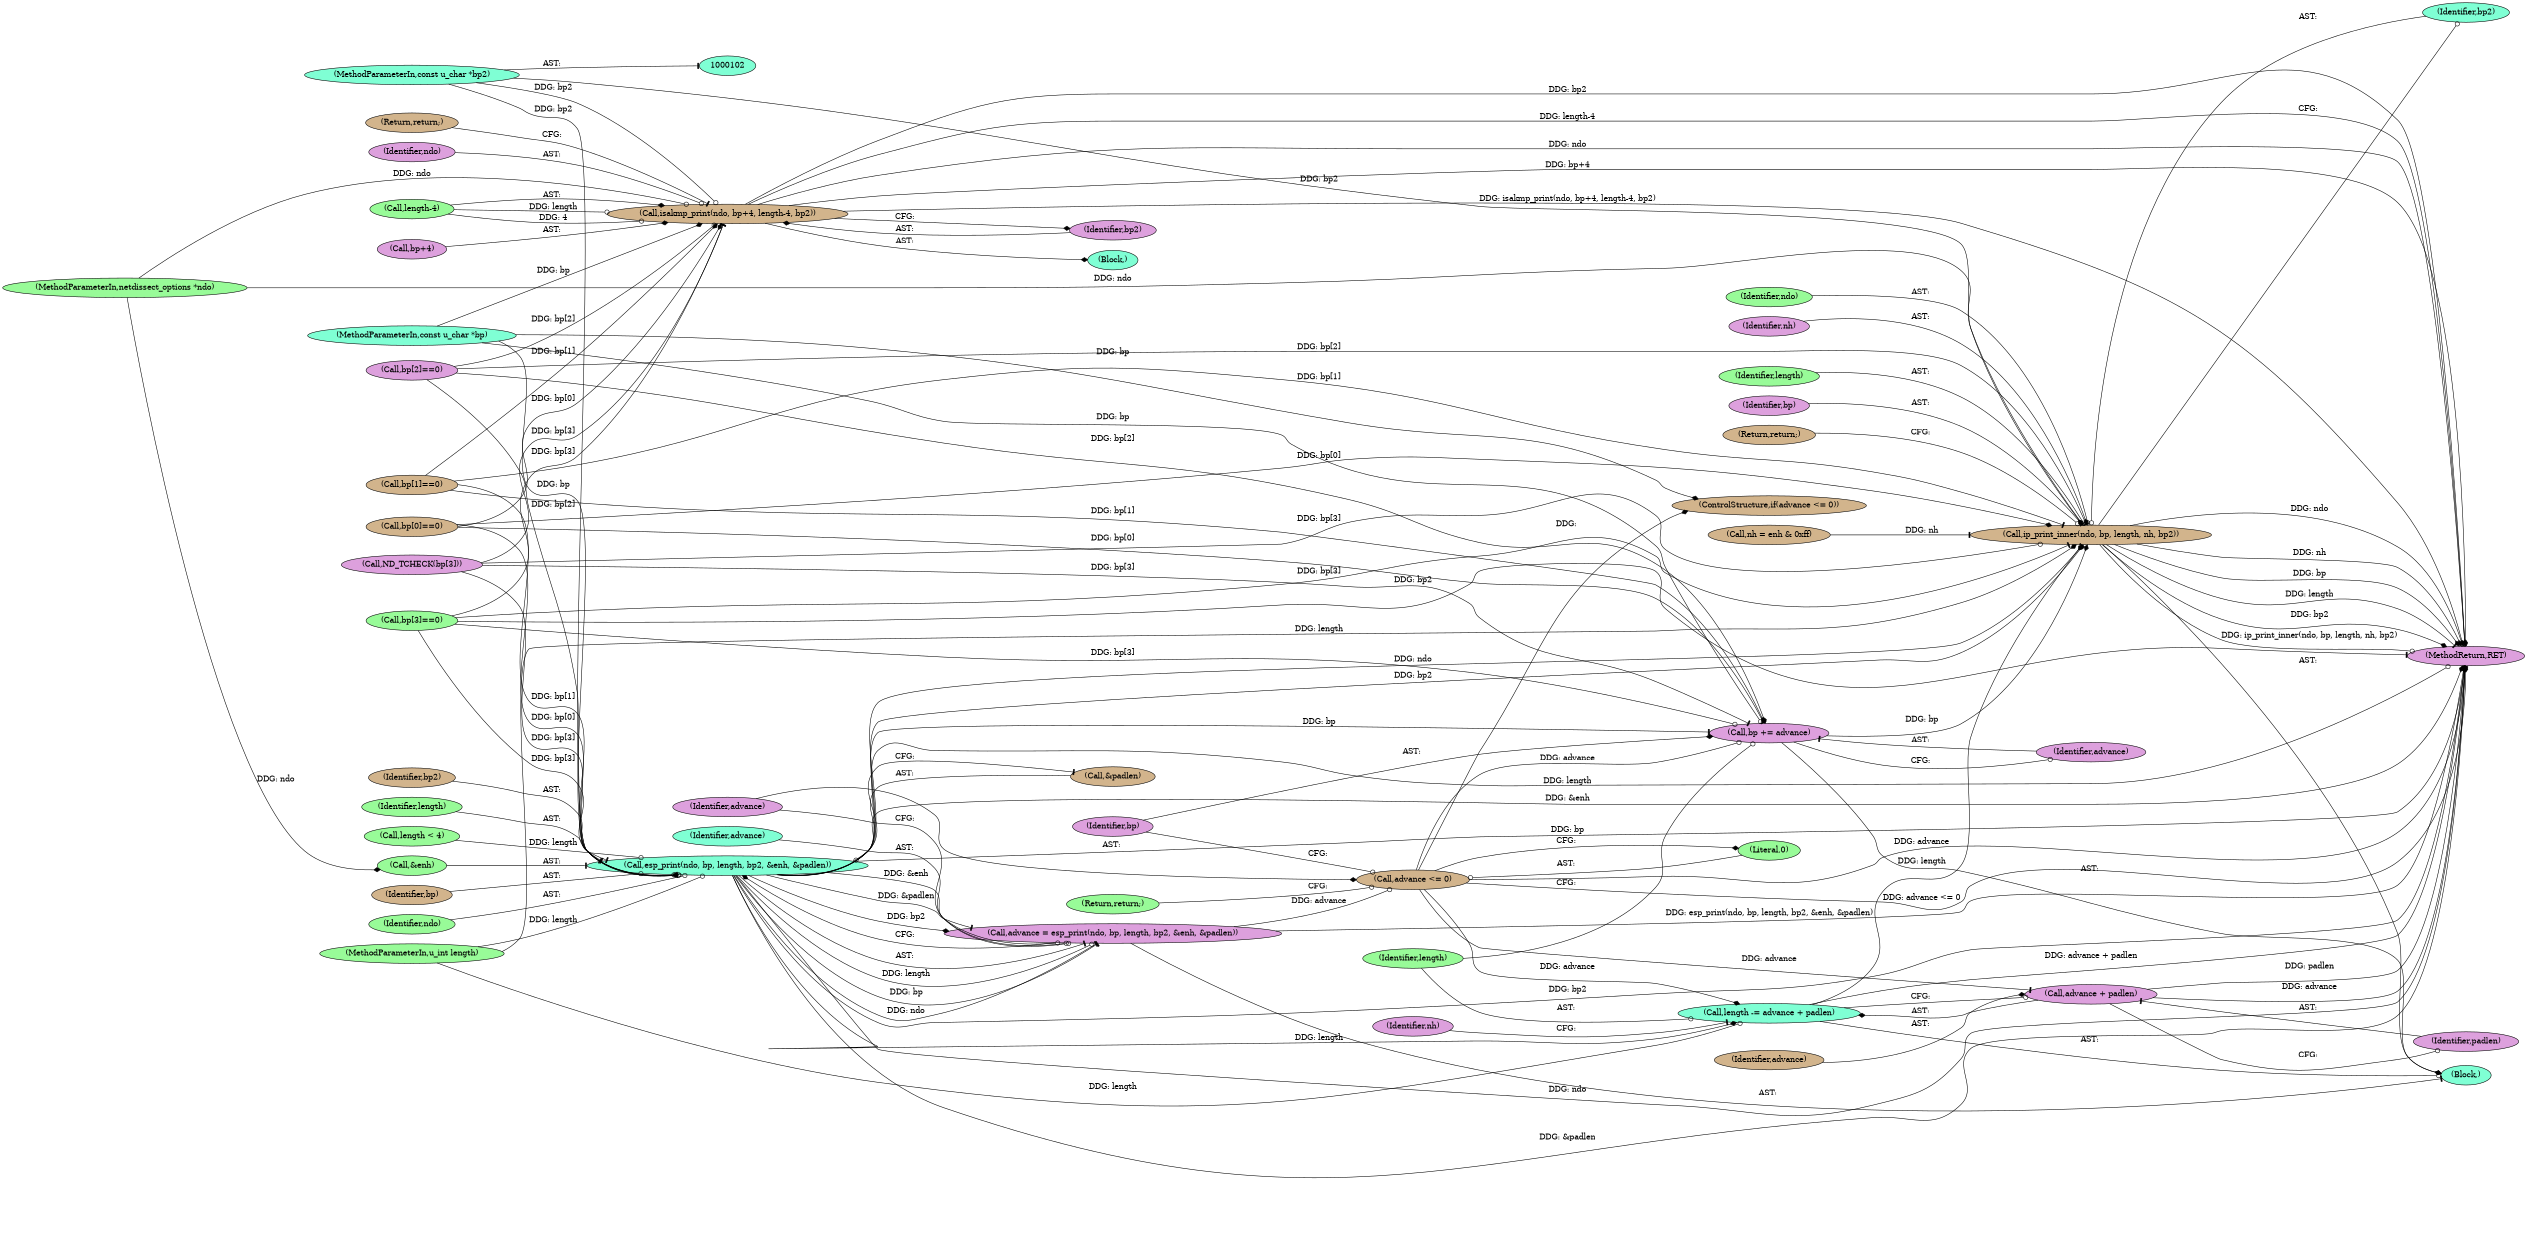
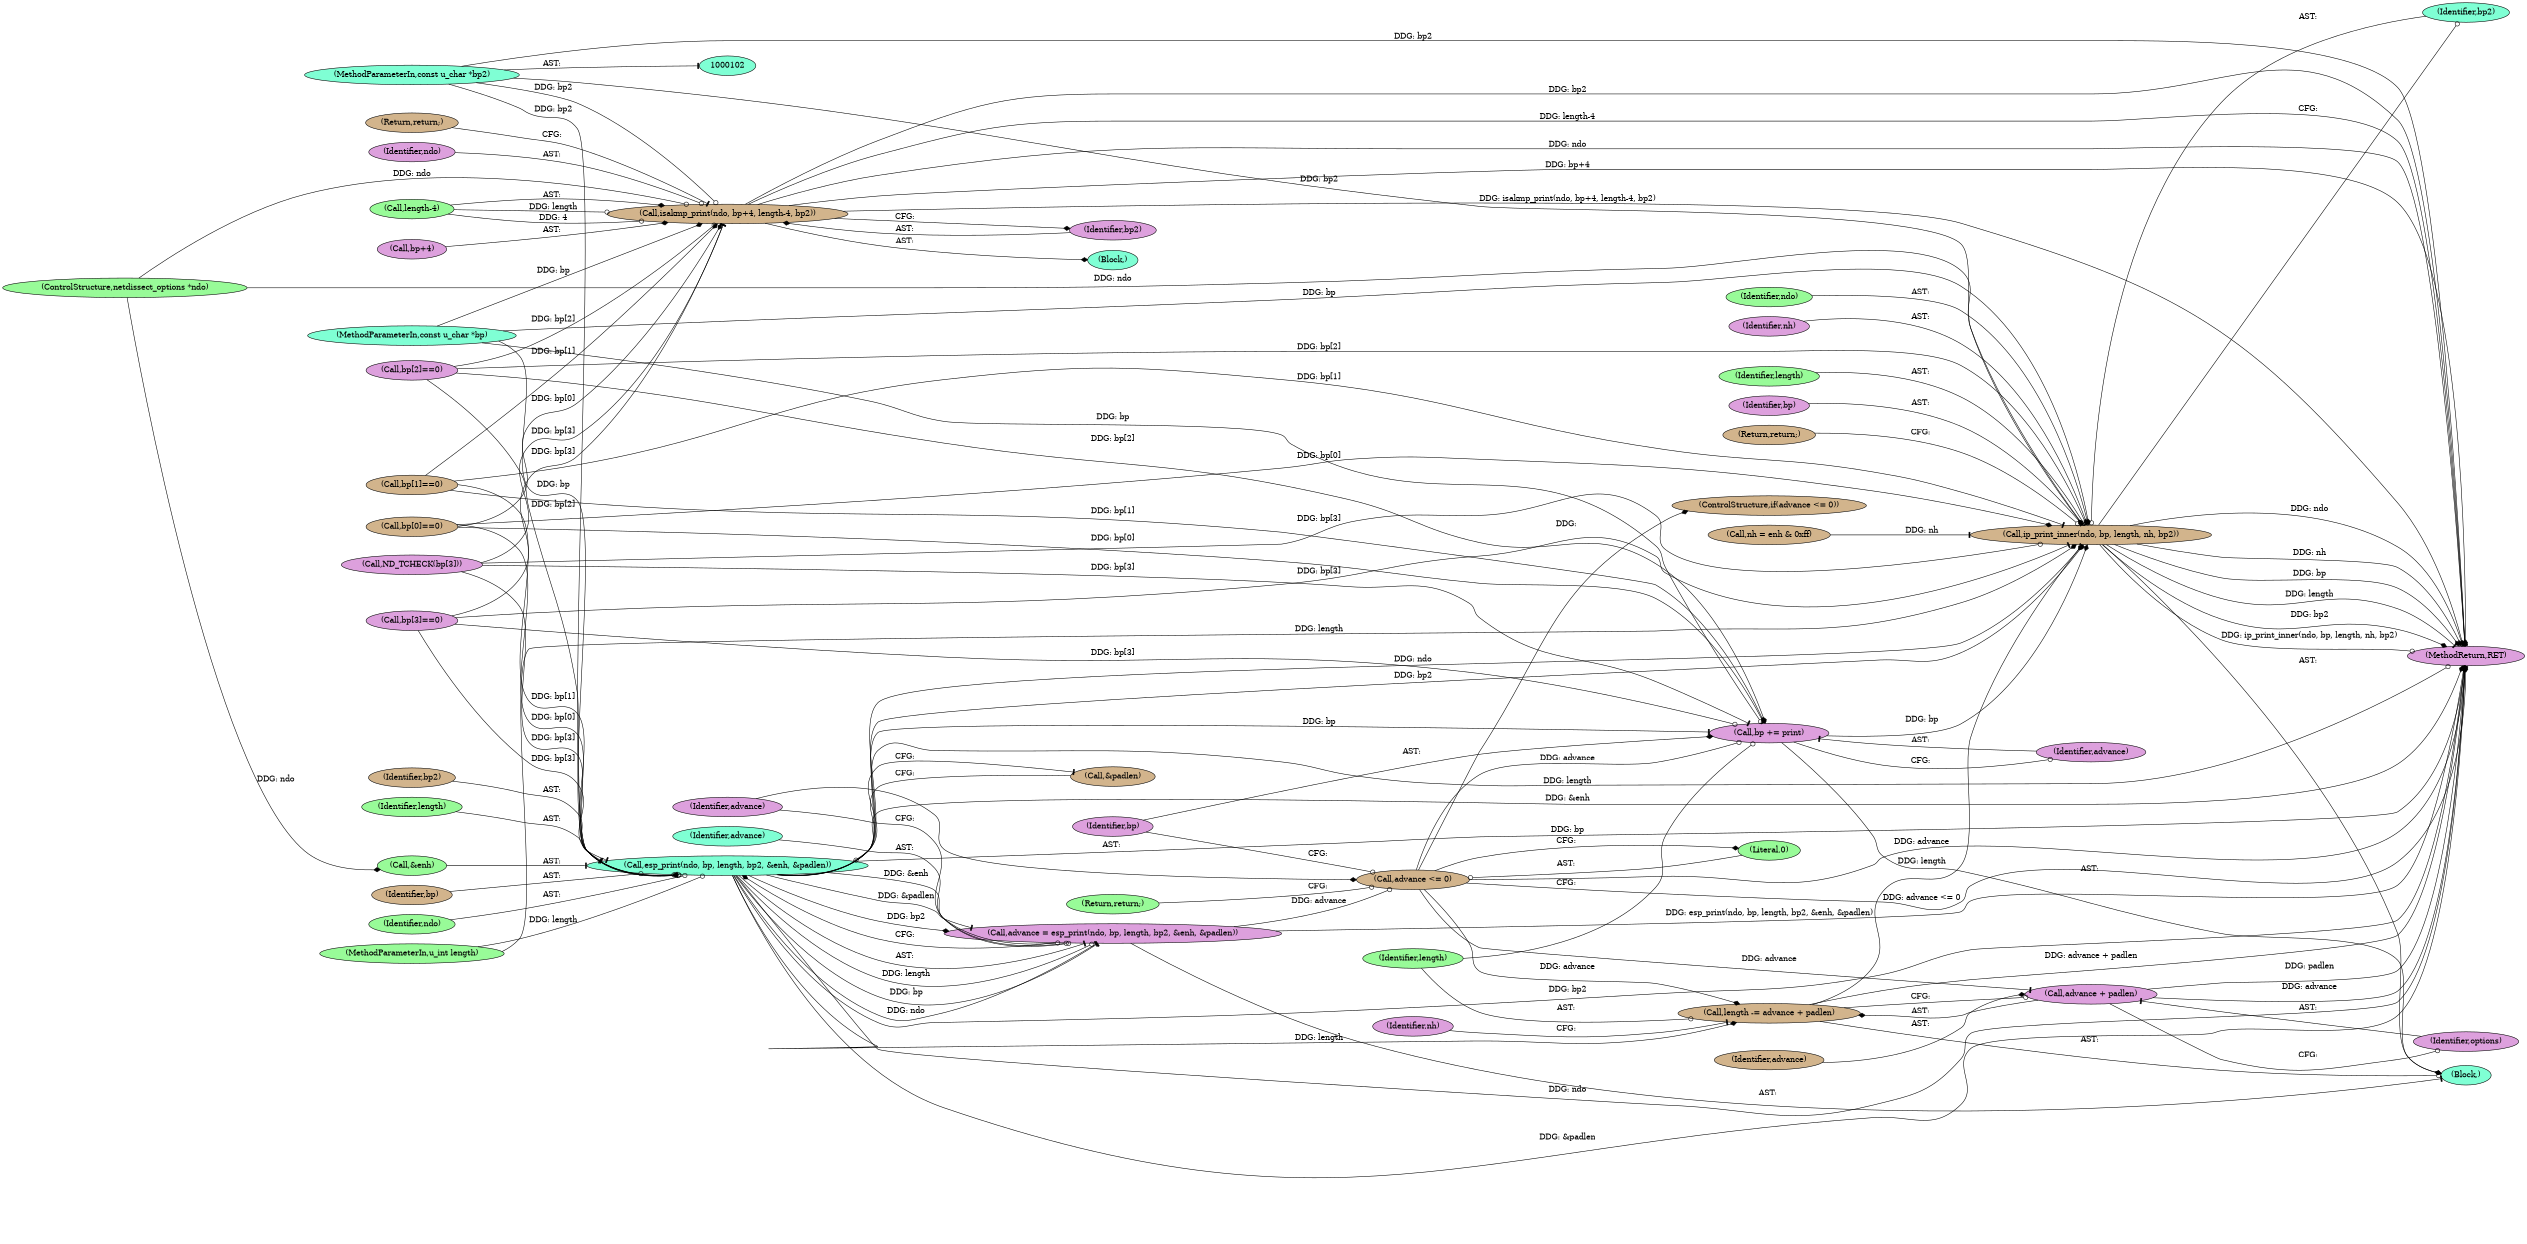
  digraph {
    rankdir=LR
    node [fillcolor=plum style=filled]
    edge [arrowhead=odot]
    n1 [fillcolor=aquamarine label="(MethodParameterIn,const u_char *bp2)"]
    n2 [fillcolor=tan label="(Call,isakmp_print(ndo, bp+4, length-4, bp2))"]
    n3 [fillcolor=aquamarine label="(Call,esp_print(ndo, bp, length, bp2, &enh, &padlen))"]
    n4 [fillcolor=tan label="(Call,ip_print_inner(ndo, bp, length, nh, bp2))"]
    n5 [label="(MethodReturn,RET)"]
    1000102 [fillcolor=aquamarine]
    n7 [fillcolor=aquamarine label="(Block,)"]
    n8 [label="(Identifier,bp2)"]
    n9 [label="(Call,advance = esp_print(ndo, bp, length, bp2, &enh, &padlen))"]
-   n10 [label="(Call,bp += advance)"]
-   n11 [fillcolor=aquamarine label="(Call,length -= advance + padlen)"]
+   n10 [label="(Call,bp += print)"]
+   n11 [fillcolor=tan label="(Call,length -= advance + padlen)"]
    n12 [fillcolor=tan label="(Call,&padlen)"]
    n13 [fillcolor=aquamarine label="(Block,)"]
    n14 [fillcolor=aquamarine label="(Identifier,bp2)"]
    n15 [fillcolor=tan label="(Call,advance <= 0)"]
    n16 [label="(Identifier,advance)"]
    n17 [label="(Call,advance + padlen)"]
    n18 [fillcolor=tan label="(ControlStructure,if(advance <= 0))"]
    n19 [fillcolor=palegreen label="(Literal,0)"]
-   n20 [label="(Identifier,padlen)"]
+   n20 [label="(Identifier,options)"]
    n21 [label="(Identifier,advance)"]
    n22 [fillcolor=palegreen label="(Identifier,length)"]
    n23 [fillcolor=tan label="(Call,nh = enh & 0xff)"]
    n24 [fillcolor=tan label="(Call,bp[1]==0)"]
    n25 [fillcolor=tan label="(Call,bp[0]==0)"]
-   n26 [fillcolor=palegreen label="(Call,length < 4)"]
-   n27 [fillcolor=palegreen label="(MethodParameterIn,netdissect_options *ndo)"]
+   n27 [fillcolor=palegreen label="(ControlStructure,netdissect_options *ndo)"]
    n28 [fillcolor=palegreen label="(Call,&enh)"]
    n29 [label="(Call,bp[2]==0)"]
-   n30 [fillcolor=palegreen label="(Call,bp[3]==0)"]
+   n30 [label="(Call,bp[3]==0)"]
    n31 [fillcolor=tan label="(Identifier,advance)"]
    n32 [fillcolor=palegreen label="(Identifier,ndo)"]
    n33 [fillcolor=aquamarine label="(MethodParameterIn,const u_char *bp)"]
    n34 [label="(Identifier,bp)"]
    n35 [fillcolor=aquamarine label="(Identifier,advance)"]
    n36 [fillcolor=palegreen label="(Identifier,length)"]
    n37 [fillcolor=palegreen label="(Call,length-4)"]
    n38 [fillcolor=tan label="(Identifier,bp)"]
    n39 [label="(Identifier,bp)"]
    n40 [label="(Call,ND_TCHECK(bp[3]))"]
    n41 [fillcolor=palegreen label="(Identifier,ndo)"]
    n42 [fillcolor=palegreen label="(MethodParameterIn,u_int length)"]
    n43 [label="(Call,bp+4)"]
    n44 [fillcolor=tan label="(Return,return;)"]
    n45 [label="(Identifier,nh)"]
    n46 [label="(Identifier,nh)"]
    n47 [fillcolor=tan label="(Return,return;)"]
    n48 [fillcolor=palegreen label="(Return,return;)"]
    n49 [label="(Identifier,ndo)"]
    n50 [fillcolor=tan label="(Identifier,bp2)"]
    n51 [fillcolor=palegreen label="(Identifier,length)"]
    n1 -> n2 [label="DDG: bp2"]
    n1 -> n3 [label="DDG: bp2"]
    n1 -> n4 [arrowhead=diamond label="DDG: bp2"]
-   n30 -> n5 [arrowhead=tee label="DDG: bp2"]
+   n1 -> n5 [arrowhead=tee label="DDG: bp2"]
    n1 -> 1000102 [arrowhead=tee label="AST: "]
    n2 -> n5 [label="DDG: length-4"]
    n2 -> n5 [label="DDG: ndo"]
    n2 -> n5 [arrowhead=diamond label="DDG: bp+4"]
    n2 -> n5 [arrowhead=diamond label="DDG: isakmp_print(ndo, bp+4, length-4, bp2)"]
    n2 -> n5 [arrowhead=diamond label="DDG: bp2"]
    n2 -> n7 [arrowhead=diamond label="AST: "]
    n2 -> n8 [arrowhead=diamond label="CFG: "]
    n3 -> n4 [arrowhead=tee label="DDG: ndo"]
    n3 -> n4 [arrowhead=diamond label="DDG: bp2"]
    n3 -> n5 [arrowhead=diamond label="DDG: bp"]
    n3 -> n5 [arrowhead=diamond label="DDG: ndo"]
    n3 -> n5 [label="DDG: &padlen"]
    n3 -> n5 [label="DDG: length"]
    n3 -> n5 [arrowhead=diamond label="DDG: &enh"]
    n3 -> n5 [arrowhead=diamond label="DDG: bp2"]
    n3 -> n9 [arrowhead=tee label="AST: "]
    n3 -> n9 [label="DDG: length"]
    n3 -> n9 [arrowhead=tee label="DDG: bp"]
    n3 -> n9 [arrowhead=tee label="DDG: ndo"]
    n3 -> n9 [label="DDG: &enh"]
    n3 -> n9 [arrowhead=tee label="DDG: &padlen"]
    n3 -> n9 [arrowhead=diamond label="DDG: bp2"]
    n3 -> n10 [arrowhead=tee label="DDG: bp"]
    n3 -> n11 [arrowhead=diamond label="DDG: length"]
    n3 -> n12 [arrowhead=tee label="CFG: "]
    n4 -> n5 [label="DDG: ndo"]
    n4 -> n5 [arrowhead=diamond label="DDG: nh"]
    n4 -> n5 [arrowhead=diamond label="DDG: bp"]
    n4 -> n5 [arrowhead=tee label="DDG: length"]
    n4 -> n5 [arrowhead=diamond label="DDG: bp2"]
    n4 -> n5 [label="DDG: ip_print_inner(ndo, bp, length, nh, bp2)"]
    n4 -> n13 [arrowhead=diamond label="AST: "]
    n4 -> n14 [label="CFG: "]
    n8 -> n2 [arrowhead=diamond label="AST: "]
    n9 -> n3 [arrowhead=diamond label="CFG: "]
    n9 -> n5 [label="DDG: esp_print(ndo, bp, length, bp2, &enh, &padlen)"]
    n9 -> n13 [arrowhead=tee label="AST: "]
    n9 -> n15 [label="DDG: advance"]
    n10 -> n4 [arrowhead=diamond label="DDG: bp"]
    n10 -> n13 [arrowhead=diamond label="AST: "]
    n10 -> n16 [label="CFG: "]
    n11 -> n4 [arrowhead=diamond label="DDG: length"]
    n11 -> n5 [label="DDG: advance + padlen"]
    n11 -> n13 [label="AST: "]
    n11 -> n17 [label="CFG: "]
-   n12 -> n3 [label="AST: "]
+   n12 -> n3 [label="CFG: "]
    n14 -> n4 [label="AST: "]
    n15 -> n5 [arrowhead=tee label="DDG: advance"]
    n15 -> n5 [arrowhead=diamond label="DDG: advance <= 0"]
    n15 -> n10 [label="DDG: advance"]
    n15 -> n11 [arrowhead=diamond label="DDG: advance"]
    n15 -> n17 [arrowhead=tee label="DDG: advance"]
    n15 -> n18 [arrowhead=diamond label="DDG: "]
    n15 -> n19 [arrowhead=diamond label="CFG: "]
    n16 -> n10 [arrowhead=tee label="AST: "]
    n17 -> n5 [arrowhead=diamond label="DDG: advance"]
    n17 -> n5 [label="DDG: padlen"]
    n17 -> n11 [arrowhead=diamond label="AST: "]
    n17 -> n20 [label="CFG: "]
    n19 -> n15 [label="AST: "]
    n20 -> n17 [arrowhead=tee label="AST: "]
    n21 -> n9 [label="CFG: "]
    n21 -> n15 [arrowhead=diamond label="AST: "]
    n22 -> n10 [label="CFG: "]
    n22 -> n11 [label="AST: "]
    n23 -> n4 [arrowhead=tee label="DDG: nh"]
    n24 -> n2 [arrowhead=diamond label="DDG: bp[1]"]
    n24 -> n3 [arrowhead=tee label="DDG: bp[1]"]
    n24 -> n4 [arrowhead=tee label="DDG: bp[1]"]
    n24 -> n10 [arrowhead=diamond label="DDG: bp[1]"]
    n25 -> n2 [arrowhead=diamond label="DDG: bp[0]"]
    n25 -> n3 [label="DDG: bp[0]"]
    n25 -> n4 [arrowhead=diamond label="DDG: bp[0]"]
    n25 -> n10 [arrowhead=tee label="DDG: bp[0]"]
-   n26 -> n3 [label="DDG: length"]
    n27 -> n2 [label="DDG: ndo"]
    n27 -> n4 [arrowhead=tee label="DDG: ndo"]
    n27 -> n28 [arrowhead=diamond label="DDG: ndo"]
    n28 -> n3 [arrowhead=tee label="AST: "]
    n29 -> n2 [label="DDG: bp[2]"]
    n29 -> n3 [arrowhead=diamond label="DDG: bp[2]"]
    n29 -> n4 [arrowhead=tee label="DDG: bp[2]"]
    n29 -> n10 [arrowhead=diamond label="DDG: bp[2]"]
    n30 -> n2 [arrowhead=tee label="DDG: bp[3]"]
    n30 -> n3 [arrowhead=tee label="DDG: bp[3]"]
    n30 -> n4 [arrowhead=tee label="DDG: bp[3]"]
    n30 -> n10 [label="DDG: bp[3]"]
    n31 -> n17 [arrowhead=diamond label="AST: "]
    n32 -> n4 [label="AST: "]
    n33 -> n2 [arrowhead=diamond label="DDG: bp"]
    n33 -> n3 [label="DDG: bp"]
-   n33 -> n18 [arrowhead=diamond label="DDG: bp"]
+   n33 -> n4 [arrowhead=diamond label="DDG: bp"]
    n33 -> n10 [label="DDG: bp"]
    n34 -> n10 [arrowhead=diamond label="AST: "]
    n34 -> n15 [label="CFG: "]
    n35 -> n9 [label="AST: "]
    n36 -> n4 [label="AST: "]
    n37 -> n2 [arrowhead=diamond label="AST: "]
    n37 -> n2 [label="DDG: length"]
    n37 -> n2 [label="DDG: 4"]
    n38 -> n3 [label="AST: "]
    n39 -> n4 [arrowhead=diamond label="AST: "]
    n40 -> n2 [arrowhead=tee label="DDG: bp[3]"]
    n40 -> n3 [label="DDG: bp[3]"]
    n40 -> n4 [label="DDG: bp[3]"]
    n40 -> n10 [arrowhead=tee label="DDG: bp[3]"]
    n41 -> n3 [label="AST: "]
    n42 -> n3 [label="DDG: length"]
    n42 -> n4 [arrowhead=diamond label="DDG: length"]
-   n42 -> n11 [label="DDG: length"]
    n43 -> n2 [arrowhead=diamond label="AST: "]
    n44 -> n2 [arrowhead=tee label="CFG: "]
    n45 -> n4 [arrowhead=diamond label="AST: "]
    n46 -> n11 [arrowhead=tee label="CFG: "]
    n47 -> n4 [label="CFG: "]
    n48 -> n15 [label="CFG: "]
    n49 -> n2 [label="AST: "]
    n50 -> n3 [arrowhead=tee label="AST: "]
    n51 -> n3 [arrowhead=tee label="AST: "]
  }
